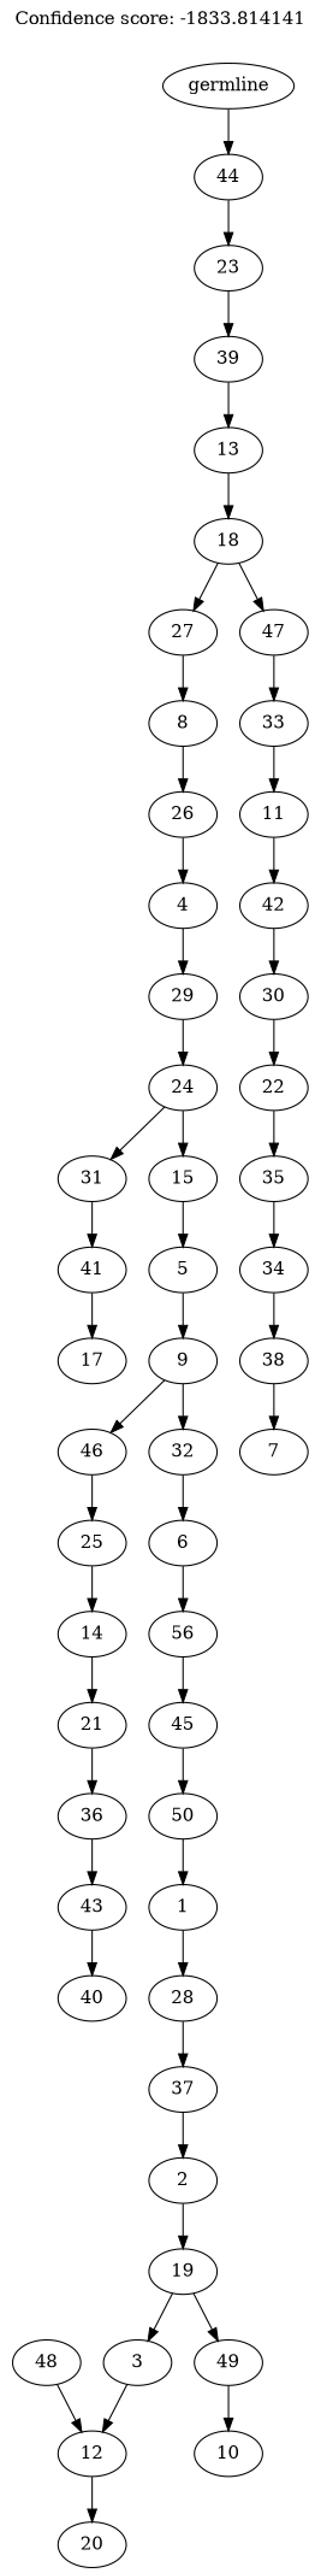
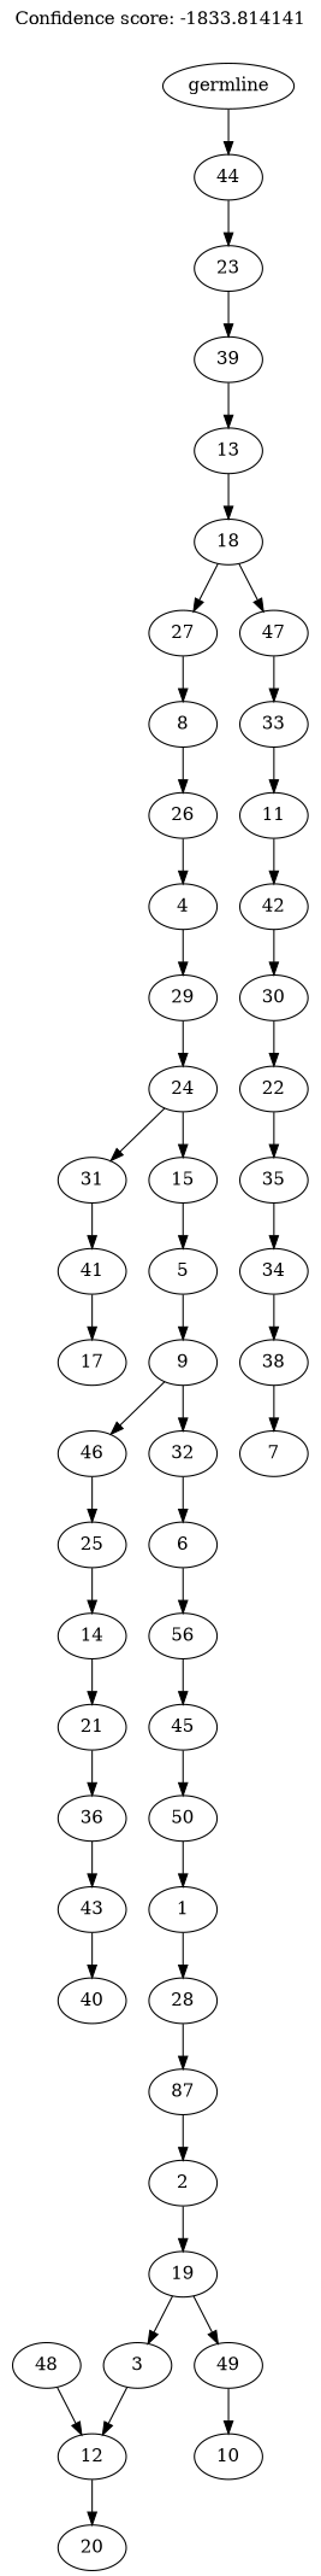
  digraph {
    label="Confidence score: -1833.814141"
    labelloc=t
    n1 [label=41]
    n2 [label=17]
    n3 [label=31]
    n4 [label=43]
    n5 [label=40]
    n6 [label=36]
    n7 [label=21]
    n8 [label=14]
    n9 [label=25]
    n10 [label=46]
    n11 [label=12]
    n12 [label=20]
    n13 [label=48]
    n14 [label=3]
    n15 [label=49]
    n16 [label=10]
    n17 [label=19]
    n18 [label=2]
-   n19 [label=37]
+   n19 [label=87]
    n20 [label=28]
    n21 [label=1]
    n22 [label=50]
    n23 [label=45]
    n24 [label=56]
    n25 [label=6]
    n26 [label=32]
    n27 [label=9]
    n28 [label=5]
    n29 [label=15]
    n30 [label=24]
    n31 [label=29]
    n32 [label=4]
    n33 [label=26]
    n34 [label=8]
    n35 [label=27]
    n36 [label=38]
    n37 [label=7]
    n38 [label=34]
    n39 [label=35]
    n40 [label=22]
    n41 [label=30]
    n42 [label=42]
    n43 [label=11]
    n44 [label=33]
    n45 [label=47]
    n46 [label=18]
    n47 [label=13]
    n48 [label=39]
    n49 [label=23]
    n50 [label=44]
    n51 [label=germline]
    n1 -> n2
    n3 -> n1
    n4 -> n5
    n6 -> n4
    n7 -> n6
    n8 -> n7
    n9 -> n8
    n10 -> n9
    n11 -> n12
    n13 -> n11
    n14 -> n11
    n15 -> n16
    n17 -> n14
    n17 -> n15
    n18 -> n17
    n19 -> n18
    n20 -> n19
    n21 -> n20
    n22 -> n21
    n23 -> n22
    n24 -> n23
    n25 -> n24
    n26 -> n25
    n27 -> n10
    n27 -> n26
    n28 -> n27
    n29 -> n28
    n30 -> n3
    n30 -> n29
    n31 -> n30
    n32 -> n31
    n33 -> n32
    n34 -> n33
    n35 -> n34
    n36 -> n37
    n38 -> n36
    n39 -> n38
    n40 -> n39
    n41 -> n40
    n42 -> n41
    n43 -> n42
    n44 -> n43
    n45 -> n44
    n46 -> n35
    n46 -> n45
    n47 -> n46
    n48 -> n47
    n49 -> n48
    n50 -> n49
    n51 -> n50
  }
